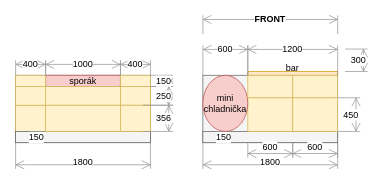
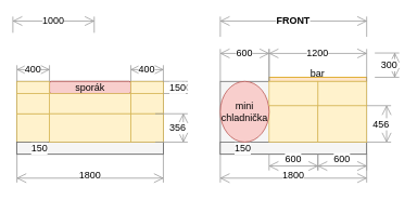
  <mxCell id="0" />
  <mxCell id="1" parent="0" />
  <mxCell id="2" value="" style="rounded=0;whiteSpace=wrap;html=1;strokeColor=#666666;fillColor=#f5f5f5;fontColor=#333333;" vertex="1" parent="1"><mxGeometry x="20" y="100" width="180" height="90" as="geometry" /></mxCell>
  <mxCell id="3" value="sporák" style="whiteSpace=wrap;html=1;fillColor=#f8cecc;strokeColor=#b85450;rounded=1;" vertex="1" parent="1"><mxGeometry x="60" y="100" width="100" height="15" as="geometry" /></mxCell>
  <mxCell id="4" value="" style="rounded=0;whiteSpace=wrap;html=1;fillColor=#fff2cc;strokeColor=#d6b656;" vertex="1" parent="1"><mxGeometry x="160" y="100" width="40" height="15" as="geometry" /></mxCell>
  <mxCell id="5" value="" style="rounded=0;whiteSpace=wrap;html=1;fillColor=#fff2cc;strokeColor=#d6b656;" vertex="1" parent="1"><mxGeometry x="160" y="115" width="40" height="25" as="geometry" /></mxCell>
  <mxCell id="6" value="" style="rounded=0;whiteSpace=wrap;html=1;fillColor=#fff2cc;strokeColor=#d6b656;" vertex="1" parent="1"><mxGeometry x="20" y="140" width="40" height="35" as="geometry" /></mxCell>
  <mxCell id="7" value="" style="rounded=0;whiteSpace=wrap;html=1;strokeColor=#666666;fillColor=#f5f5f5;fontColor=#333333;" vertex="1" parent="1"><mxGeometry x="20" y="175" width="180" height="15" as="geometry" /></mxCell>
  <mxCell id="8" value="" style="rounded=0;whiteSpace=wrap;html=1;fillColor=#fff2cc;strokeColor=#d6b656;" vertex="1" parent="1"><mxGeometry x="60" y="115" width="100" height="25" as="geometry" /></mxCell>
  <mxCell id="9" value="" style="rounded=0;whiteSpace=wrap;html=1;fillColor=#fff2cc;strokeColor=#d6b656;" vertex="1" parent="1"><mxGeometry x="60" y="140" width="100" height="35" as="geometry" /></mxCell>
  <mxCell id="10" value="" style="rounded=0;whiteSpace=wrap;html=1;fillColor=#fff2cc;strokeColor=#d6b656;" vertex="1" parent="1"><mxGeometry x="20" y="100" width="40" height="15" as="geometry" /></mxCell>
  <mxCell id="11" value="" style="rounded=0;whiteSpace=wrap;html=1;fillColor=#fff2cc;strokeColor=#d6b656;" vertex="1" parent="1"><mxGeometry x="20" y="115" width="40" height="25" as="geometry" /></mxCell>
  <mxCell id="12" value="" style="rounded=0;whiteSpace=wrap;html=1;fillColor=#fff2cc;strokeColor=#d6b656;" vertex="1" parent="1"><mxGeometry x="160" y="140" width="40" height="35" as="geometry" /></mxCell>
  <mxCell id="13" value="1800" style="shape=dimension;direction=east;whiteSpace=wrap;html=1;align=center;points=[];verticalAlign=bottom;spacingTop=-8;labelBackgroundColor=#ffffff;strokeColor=#999999;" vertex="1" parent="1"><mxGeometry x="20" y="190" width="180" height="35" as="geometry" /></mxCell>
  <mxCell id="14" value="150" style="shape=dimension;direction=south;whiteSpace=wrap;html=1;align=right;points=[];verticalAlign=middle;labelBackgroundColor=#ffffff;strokeColor=none;" vertex="1" parent="1"><mxGeometry x="20" y="175" width="40" height="15" as="geometry" /></mxCell>
  <mxCell id="15" value="400" style="shape=dimension;direction=west;whiteSpace=wrap;html=1;align=center;points=[];verticalAlign=top;spacingTop=-8;labelBackgroundColor=#ffffff;strokeColor=#999999;" vertex="1" parent="1"><mxGeometry x="160" y="80" width="40" height="20" as="geometry" /></mxCell>
  <mxCell id="16" value="400" style="shape=dimension;direction=west;whiteSpace=wrap;html=1;align=center;points=[];verticalAlign=top;spacingTop=-8;labelBackgroundColor=#ffffff;strokeColor=#999999;" vertex="1" parent="1"><mxGeometry x="20" y="80" width="40" height="20" as="geometry" /></mxCell>
- <mxCell id="17" value="1000" style="shape=dimension;direction=west;whiteSpace=wrap;html=1;align=center;points=[];verticalAlign=top;spacingTop=-8;labelBackgroundColor=#ffffff;strokeColor=#999999;" vertex="1" parent="1"><mxGeometry x="60" y="80" width="100" height="20" as="geometry" /></mxCell>
+ <mxCell id="17" value="1000" style="shape=dimension;direction=west;whiteSpace=wrap;html=1;align=center;points=[];verticalAlign=top;spacingTop=-8;labelBackgroundColor=#ffffff;strokeColor=#999999;" vertex="1" parent="1"><mxGeometry x="15" y="20" width="100" height="20" as="geometry" /></mxCell>
  <mxCell id="18" value="356" style="shape=dimension;direction=north;whiteSpace=wrap;html=1;align=right;points=[];verticalAlign=middle;labelBackgroundColor=#ffffff;strokeColor=#999999;" vertex="1" parent="1"><mxGeometry x="190" y="140" width="40" height="35" as="geometry" /></mxCell>
- <mxCell id="19" value="250" style="shape=dimension;direction=north;whiteSpace=wrap;html=1;align=right;points=[];verticalAlign=middle;labelBackgroundColor=#ffffff;strokeColor=#999999;" vertex="1" parent="1"><mxGeometry x="200" y="115" width="30" height="25" as="geometry" /></mxCell>
  <mxCell id="20" value="150" style="shape=dimension;direction=north;whiteSpace=wrap;html=1;align=right;points=[];verticalAlign=middle;labelBackgroundColor=#ffffff;strokeColor=#999999;" vertex="1" parent="1"><mxGeometry x="200" y="100" width="30" height="15" as="geometry" /></mxCell>
  <mxCell id="21" value="" style="rounded=0;whiteSpace=wrap;html=1;strokeColor=#666666;fillColor=#f5f5f5;fontColor=#333333;" vertex="1" parent="1"><mxGeometry x="270" y="100" width="180" height="90" as="geometry" /></mxCell>
  <mxCell id="22" value="" style="rounded=0;whiteSpace=wrap;html=1;strokeColor=#666666;fillColor=#f5f5f5;fontColor=#333333;" vertex="1" parent="1"><mxGeometry x="270" y="175" width="180" height="15" as="geometry" /></mxCell>
  <mxCell id="23" value="1800" style="shape=dimension;direction=east;whiteSpace=wrap;html=1;align=center;points=[];verticalAlign=bottom;spacingTop=-8;labelBackgroundColor=#ffffff;strokeColor=#999999;" vertex="1" parent="1"><mxGeometry x="270" y="190" width="180" height="35" as="geometry" /></mxCell>
  <mxCell id="24" value="150" style="shape=dimension;direction=south;whiteSpace=wrap;html=1;align=right;points=[];verticalAlign=middle;labelBackgroundColor=#ffffff;strokeColor=none;" vertex="1" parent="1"><mxGeometry x="270" y="175" width="40" height="15" as="geometry" /></mxCell>
  <mxCell id="25" value="600" style="shape=dimension;direction=east;whiteSpace=wrap;html=1;align=center;points=[];verticalAlign=top;spacingTop=-8;labelBackgroundColor=#ffffff;strokeColor=#999999;" vertex="1" parent="1"><mxGeometry x="330" y="190" width="60" height="20" as="geometry" /></mxCell>
- <mxCell id="26" value="450" style="shape=dimension;direction=north;whiteSpace=wrap;html=1;align=right;points=[];verticalAlign=middle;labelBackgroundColor=#ffffff;strokeColor=#999999;" vertex="1" parent="1"><mxGeometry x="440" y="130" width="40" height="45" as="geometry" /></mxCell>
+ <mxCell id="26" value="456" style="shape=dimension;direction=north;whiteSpace=wrap;html=1;align=right;points=[];verticalAlign=middle;labelBackgroundColor=#ffffff;strokeColor=#999999;" vertex="1" parent="1"><mxGeometry x="440" y="130" width="40" height="45" as="geometry" /></mxCell>
  <mxCell id="27" value="300" style="shape=dimension;direction=north;whiteSpace=wrap;html=1;align=right;points=[];verticalAlign=middle;labelBackgroundColor=#ffffff;strokeColor=#999999;" vertex="1" parent="1"><mxGeometry x="460" y="65" width="30" height="30" as="geometry" /></mxCell>
  <mxCell id="28" value="FRONT" style="shape=dimension;direction=west;whiteSpace=wrap;html=1;align=center;points=[];verticalAlign=top;spacingTop=-8;labelBackgroundColor=#ffffff;strokeColor=#999999;fontStyle=1" vertex="1" parent="1"><mxGeometry x="270" y="20" width="180" height="25" as="geometry" /></mxCell>
  <mxCell id="29" value="" style="rounded=0;whiteSpace=wrap;html=1;fillColor=#fff2cc;strokeColor=#d6b656;" vertex="1" parent="1"><mxGeometry x="330" y="130" width="60" height="45" as="geometry" /></mxCell>
  <mxCell id="30" value="bar" style="rounded=0;whiteSpace=wrap;html=1;fillColor=#ffe6cc;strokeColor=#d79b00;verticalAlign=bottom;" vertex="1" parent="1"><mxGeometry x="330" y="95" width="120" height="5" as="geometry" /></mxCell>
  <mxCell id="31" value="" style="rounded=0;whiteSpace=wrap;html=1;fillColor=#fff2cc;strokeColor=#d6b656;" vertex="1" parent="1"><mxGeometry x="390" y="130" width="60" height="45" as="geometry" /></mxCell>
  <mxCell id="32" value="" style="rounded=0;whiteSpace=wrap;html=1;fillColor=#fff2cc;strokeColor=#d6b656;" vertex="1" parent="1"><mxGeometry x="390" y="100" width="60" height="30" as="geometry" /></mxCell>
  <mxCell id="33" value="mini&lt;br&gt;chladnička" style="ellipse;whiteSpace=wrap;html=1;fillColor=#f8cecc;strokeColor=#b85450;" vertex="1" parent="1"><mxGeometry x="270" y="100" width="60" height="75" as="geometry" /></mxCell>
  <mxCell id="34" value="1200" style="shape=dimension;direction=west;whiteSpace=wrap;html=1;align=center;points=[];verticalAlign=top;spacingTop=-8;labelBackgroundColor=#ffffff;strokeColor=#999999;" vertex="1" parent="1"><mxGeometry x="330" y="60" width="120" height="40" as="geometry" /></mxCell>
  <mxCell id="35" value="600" style="shape=dimension;direction=west;whiteSpace=wrap;html=1;align=center;points=[];verticalAlign=top;spacingTop=-8;labelBackgroundColor=#ffffff;strokeColor=#999999;" vertex="1" parent="1"><mxGeometry x="270" y="60" width="60" height="40" as="geometry" /></mxCell>
  <mxCell id="36" value="" style="rounded=0;whiteSpace=wrap;html=1;fillColor=#fff2cc;strokeColor=#d6b656;" vertex="1" parent="1"><mxGeometry x="330" y="100" width="60" height="30" as="geometry" /></mxCell>
  <mxCell id="37" value="600" style="shape=dimension;direction=east;whiteSpace=wrap;html=1;align=center;points=[];verticalAlign=top;spacingTop=-8;labelBackgroundColor=#ffffff;strokeColor=#999999;" vertex="1" parent="1"><mxGeometry x="390" y="190" width="60" height="20" as="geometry" /></mxCell>
